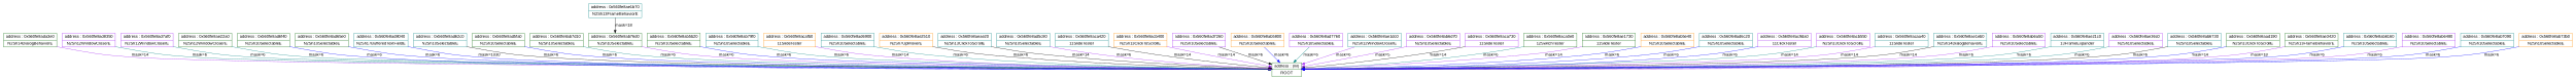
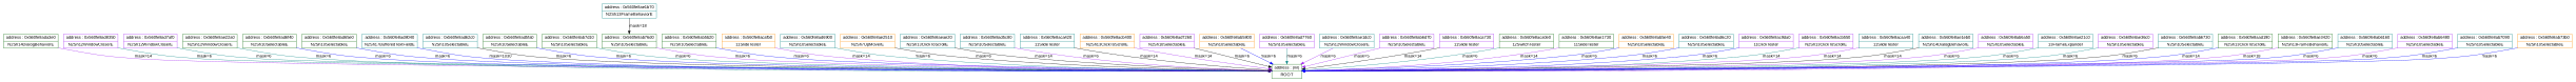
  digraph {
    fontname="Liberation Sans"
    node [color=teal fontname="Liberation Sans" shape=record]
    edge [color=blue fontname="Liberation Sans"]
    n1 [color=darkgreen label="{address : (nil) | ROOT}"]
    n2 [color=darkgreen label="{address : 0x560fe8ada3e0 | N2Sh14DialogBehaviorE}"]
    n3 [color=purple label="{address : 0x560fe8ad8350 | N2Sh12WindowCloserE}"]
    n4 [color=purple label="{address : 0x560fe8ad7af0 | N2Sh12WindowCloserE}"]
    n5 [color=darkgreen label="{address : 0x560fe8ae22a0 | N2Sh12WindowCloserE}"]
    n6 [color=darkgreen label="{address : 0x560fe8ad6f40 | N2Sh10SelectableE}"]
    n7 [color=darkgreen label="{address : 0x560fe8ad65e0 | N2Sh10SelectableE}"]
    n8 [label="{address : 0x560fe8ad8040 | N2Sh17BufferedTextFieldE}"]
    n9 [label="{address : 0x560fe8ad62c0 | N2Sh10SelectableE}"]
    n10 [color=darkgreen label="{address : 0x560fe8ad5fa0 | N2Sh10SelectableE}"]
    n11 [color=darkgreen label="{address : 0x560fe8ab7d10 | N2Sh10SelectableE}"]
    n12 [label="{address : 0x560fe8ae1b70 | N2Sh13FrameBehaviorE}"]
    n13 [color=darkgreen label="{address : 0x560fe8ab76d0 | N2Sh10SelectableE}"]
    n14 [color=darkgreen label="{address : 0x560fe8ab5b20 | N2Sh10SelectableE}"]
-   n15 [label="{address : 0x560fe8ab79f0 | N2Sh10SelectableE}"]
    n16 [color=darkorange label="{address : 0x560fe8acafb0 | 11SlideTester}"]
    n17 [label="{address : 0x560fe8ad6900 | N2Sh10SelectableE}"]
    n18 [color=darkorange label="{address : 0x560fe8ae2510 | N2Sh7UpMoverE}"]
    n19 [label="{address : 0x560fe8aeae20 | N2Sh13ClickToScrollE}"]
    n20 [label="{address : 0x560fe8ad5c80 | N2Sh10SelectableE}"]
    n21 [label="{address : 0x560fe8aca420 | 11SlideTester}"]
    n22 [color=darkorange label="{address : 0x560fe8acb400 | N2Sh13ClickToScrollE}"]
    n23 [color=purple label="{address : 0x560fe8ad7260 | N2Sh10SelectableE}"]
    n24 [color=darkorange label="{address : 0x560fe8ab5800 | N2Sh10SelectableE}"]
    n25 [color=purple label="{address : 0x560fe8ad7760 | N2Sh10SelectableE}"]
    n26 [label="{address : 0x560fe8ae1dc0 | N2Sh12WindowCloserE}"]
    n27 [color=purple label="{address : 0x560fe8ab6d70 | N2Sh10SelectableE}"]
    n28 [color=purple label="{address : 0x560fe8aca730 | 11SlideTester}"]
    n29 [color=darkgreen label="{address : 0x560fe8aca0e0 | 12SwitchTester}"]
    n30 [color=darkgreen label="{address : 0x560fe8ae1730 | 11SlideTester}"]
    n31 [color=darkorange label="{address : 0x560fe8ab5e40 | N2Sh10SelectableE}"]
    n32 [label="{address : 0x560fe8ad6c20 | N2Sh10SelectableE}"]
    n33 [color=purple label="{address : 0x560fe8ac9da0 | 11ClickTester}"]
    n34 [color=purple label="{address : 0x560fe8acb550 | N2Sh13ClickToScrollE}"]
    n35 [label="{address : 0x560fe8acaa40 | 11SlideTester}"]
    n36 [label="{address : 0x560fe8ae1eb0 | N2Sh14DialogBehaviorE}"]
    n37 [color=purple label="{address : 0x560fe8ab6a50 | N2Sh10SelectableE}"]
    n38 [label="{address : 0x560fe8ae21c0 | 13FrameExpander}"]
    n39 [color=purple label="{address : 0x560fe8ae36c0 | N2Sh10SelectableE}"]
    n40 [label="{address : 0x560fe8ab6730 | N2Sh10SelectableE}"]
    n41 [color=darkgreen label="{address : 0x560fe8aad190 | N2Sh13ClickToScrollE}"]
    n42 [color=darkgreen label="{address : 0x560fe8ae3420 | N2Sh13FrameBehaviorE}"]
    n43 [label="{address : 0x560fe8ab6160 | N2Sh10SelectableE}"]
    n44 [color=purple label="{address : 0x560fe8ab6480 | N2Sh10SelectableE}"]
    n45 [label="{address : 0x560fe8ab7090 | N2Sh10SelectableE}"]
    n46 [color=darkorange label="{address : 0x560fe8ab73b0 | N2Sh10SelectableE}"]
    n2 -> n1 [color=purple label="mask=14"]
    n3 -> n1 [color=teal label="mask=6"]
    n4 -> n1 [color=teal label="mask=6"]
    n5 -> n1 [color=teal label="mask=6"]
    n6 -> n1 [label="mask=6"]
    n7 -> n1 [label="mask=6"]
    n8 -> n1 [label="mask=1030"]
    n9 -> n1 [color=black label="mask=6"]
    n10 -> n1 [label="mask=6"]
    n11 -> n1 [color=teal label="mask=6"]
    n12 -> n13 [color=black label="mask=18"]
    n13 -> n1 [color=purple label="mask=6"]
    n14 -> n1 [label="mask=6"]
-   n15 -> n1 [color=teal label="mask=6"]
    n16 -> n1 [color=purple label="mask=14"]
    n17 -> n1 [color=teal label="mask=6"]
    n18 -> n1 [color=black label="mask=6"]
    n19 -> n1 [color=black label="mask=14"]
    n20 -> n1 [color=purple label="mask=6"]
    n21 -> n1 [color=black label="mask=14"]
    n22 -> n1 [color=purple label="mask=14"]
    n23 -> n1 [color=black label="mask=6"]
    n24 -> n1 [label="mask=6"]
    n25 -> n1 [color=teal label="mask=6"]
    n26 -> n1 [color=purple label="mask=6"]
    n27 -> n1 [color=purple label="mask=5"]
    n28 -> n1 [color=black label="mask=14"]
    n29 -> n1 [color=teal label="mask=6"]
    n30 -> n1 [color=purple label="mask=14"]
    n31 -> n1 [label="mask=6"]
    n32 -> n1 [label="mask=6"]
    n33 -> n1 [label="mask=6"]
    n34 -> n1 [color=teal label="mask=14"]
    n35 -> n1 [color=purple label="mask=14"]
    n36 -> n1 [color=black label="mask=14"]
    n37 -> n1 [color=purple label="mask=6"]
    n38 -> n1 [color=teal label="mask=6"]
    n39 -> n1 [color=teal label="mask=6"]
    n40 -> n1 [color=black label="mask=6"]
    n41 -> n1 [label="mask=14"]
    n42 -> n1 [color=purple label="mask=18"]
    n43 -> n1 [label="mask=6"]
    n44 -> n1 [color=purple label="mask=6"]
    n45 -> n1 [label="mask=6"]
    n46 -> n1 [label="mask=6"]
  }
